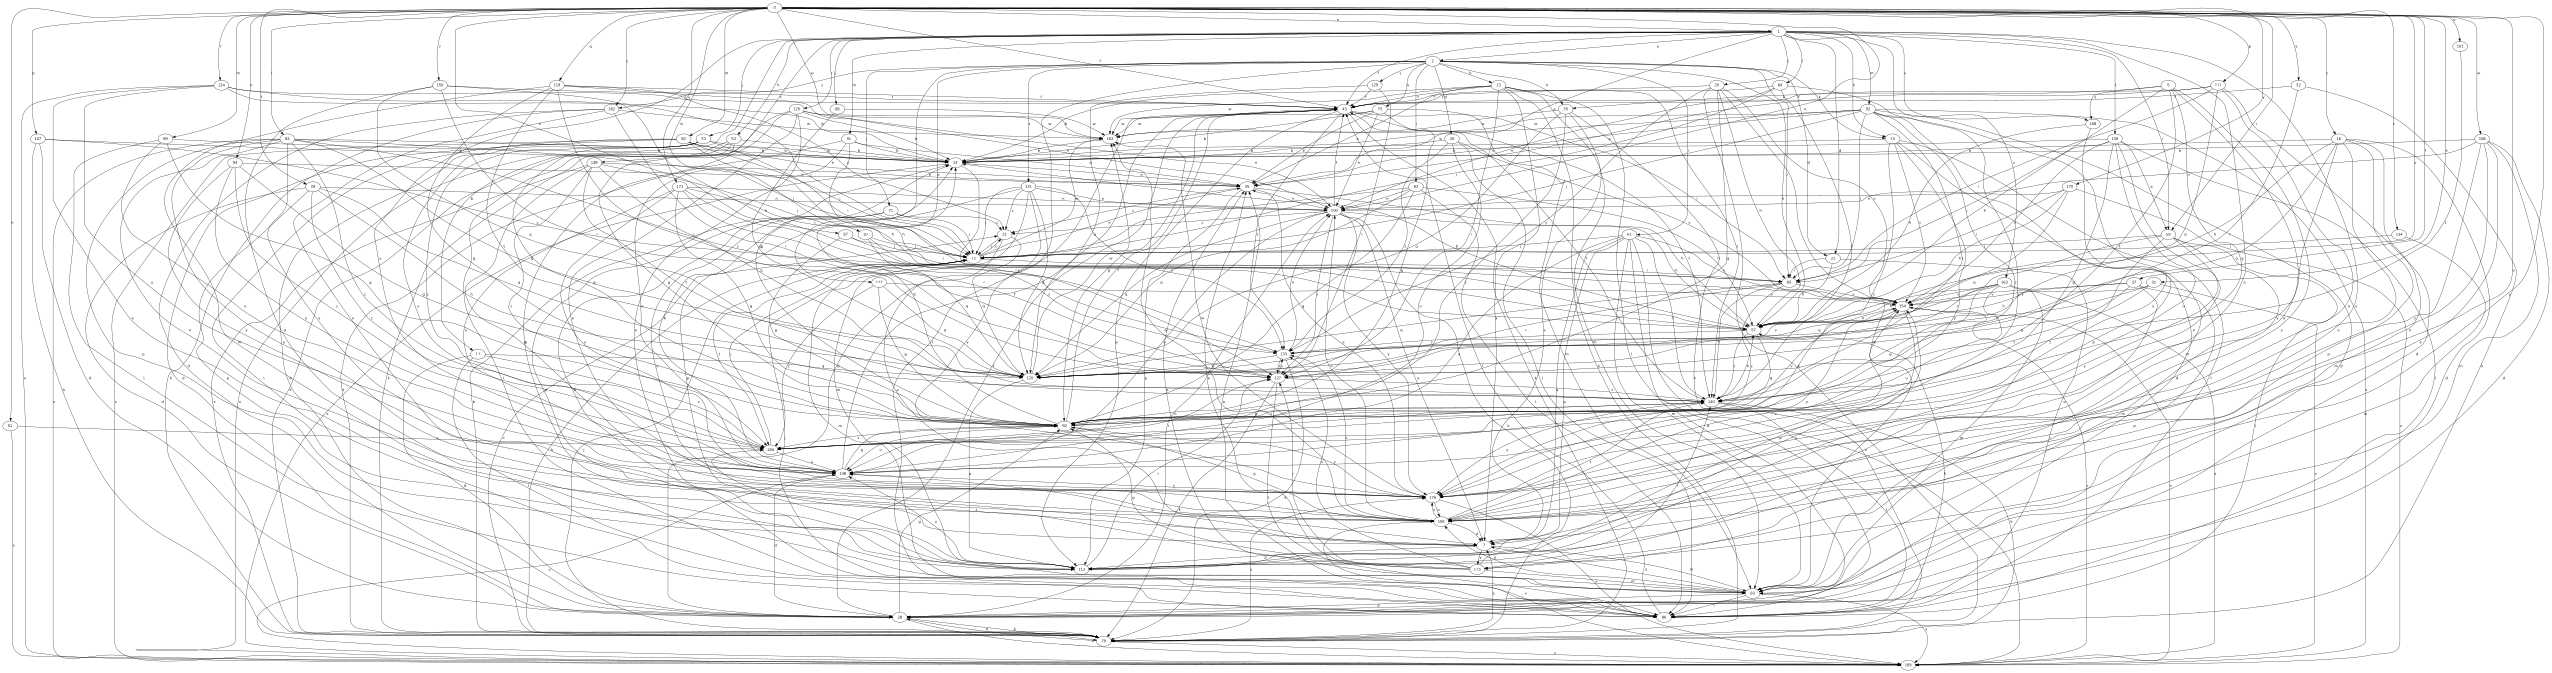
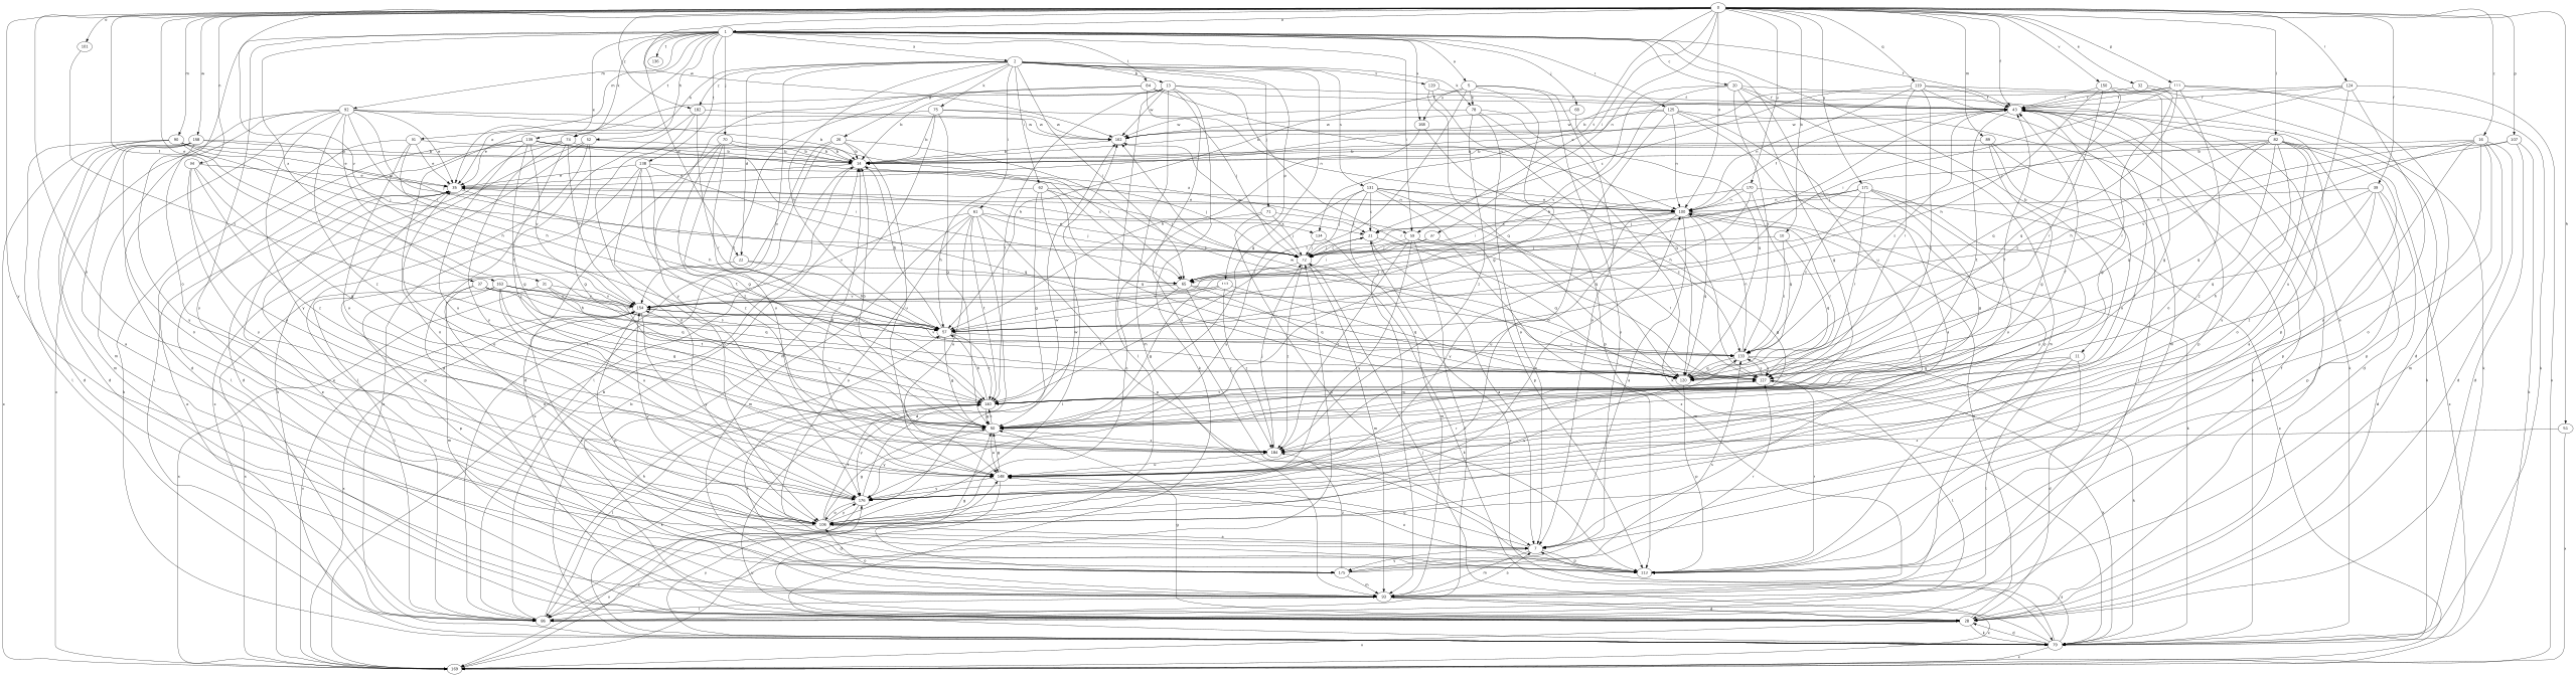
  strict digraph {
    fontname=Nunito
    node [fontname=Nunito]
    edge [fontname=Nunito]
    0
    1
    10
    16
    31
    32
    37
    39
    43
    51
    59
    82
    89
    90
    94
    97
    100
    101
    106
    107
    111
    119
    124
    134
    150
    154
    158
    162
    170
    171
    175
    182
    2
    5
    11
    20
    22
    35
    52
    68
    70
    74
    84
    91
    92
    125
+   136
    138
    139
    148
    163
    168
    72
    120
    133
    57
    93
    113
    28
    14
    176
    140
    169
    79
    127
    184
    50
    65
    86
    7
    21
    13
    26
    61
    62
    71
    75
    78
    112
    129
    131
    0 -> 1 [label=a]
    0 -> 10 [label=b]
    0 -> 16 [label=c]
    0 -> 31 [label=e]
    0 -> 32 [label=e]
    0 -> 37 [label=f]
    0 -> 39 [label=f]
    0 -> 43 [label=f]
    0 -> 51 [label=h]
    0 -> 59 [label=i]
    0 -> 82 [label=l]
    0 -> 89 [label=m]
    0 -> 90 [label=m]
    0 -> 94 [label=n]
    0 -> 97 [label=n]
    0 -> 100 [label=n]
    0 -> 101 [label=o]
    0 -> 106 [label=o]
    0 -> 107 [label=p]
    0 -> 111 [label=p]
    0 -> 119 [label=q]
    0 -> 124 [label=r]
    0 -> 134 [label=t]
    0 -> 150 [label=v]
    0 -> 154 [label=v]
    0 -> 158 [label=w]
    0 -> 162 [label=w]
    0 -> 170 [label=y]
    0 -> 171 [label=y]
    0 -> 175 [label=y]
    0 -> 182 [label=z]
    1 -> 43 [label=f]
    1 -> 59 [label=i]
    1 -> 106 [label=o]
    1 -> 175 [label=y]
    1 -> 2 [label=a]
+   1 -> 5 [label=a]
    1 -> 11 [label=b]
    1 -> 20 [label=c]
    1 -> 22 [label=d]
    1 -> 35 [label=e]
    1 -> 52 [label=h]
    1 -> 68 [label=j]
    1 -> 70 [label=j]
    1 -> 74 [label=k]
    1 -> 84 [label=l]
    1 -> 91 [label=m]
    1 -> 92 [label=m]
    1 -> 125 [label=r]
+   1 -> 136 [label=t]
    1 -> 138 [label=t]
    1 -> 139 [label=t]
    1 -> 148 [label=u]
    1 -> 163 [label=x]
    1 -> 168 [label=x]
    10 -> 72 [label=j]
    10 -> 120 [label=q]
    10 -> 133 [label=s]
    16 -> 106 [label=o]
    16 -> 120 [label=q]
    16 -> 57 [label=h]
    16 -> 93 [label=m]
    16 -> 113 [label=p]
    16 -> 28 [label=d]
    16 -> 14 [label=b]
    16 -> 176 [label=y]
    31 -> 154 [label=v]
    31 -> 133 [label=s]
    31 -> 140 [label=t]
    31 -> 169 [label=x]
    32 -> 43 [label=f]
    32 -> 79 [label=k]
    32 -> 127 [label=r]
    37 -> 106 [label=o]
    37 -> 154 [label=v]
    37 -> 120 [label=q]
    37 -> 57 [label=h]
    37 -> 113 [label=p]
    39 -> 100 [label=n]
    39 -> 120 [label=q]
    39 -> 113 [label=p]
    39 -> 28 [label=d]
    39 -> 140 [label=h]
    39 -> 184 [label=z]
    43 -> 162 [label=w]
    43 -> 133 [label=s]
    43 -> 113 [label=p]
    43 -> 28 [label=d]
    43 -> 140 [label=t]
    43 -> 79 [label=k]
    43 -> 50 [label=g]
    43 -> 65 [label=i]
    51 -> 169 [label=x]
    51 -> 184 [label=z]
    59 -> 72 [label=j]
    59 -> 93 [label=m]
    59 -> 176 [label=y]
    59 -> 127 [label=r]
    59 -> 184 [label=z]
    59 -> 86 [label=l]
    82 -> 106 [label=o]
    82 -> 72 [label=j]
    82 -> 120 [label=q]
    82 -> 133 [label=s]
    82 -> 113 [label=p]
    82 -> 14 [label=b]
    82 -> 176 [label=y]
    82 -> 169 [label=x]
    82 -> 184 [label=z]
    82 -> 7 [label=a]
    89 -> 148 [label=u]
    89 -> 14 [label=b]
    89 -> 50 [label=g]
    89 -> 86 [label=l]
    90 -> 35 [label=e]
    90 -> 72 [label=j]
    90 -> 57 [label=h]
    90 -> 28 [label=d]
    90 -> 14 [label=b]
    90 -> 169 [label=x]
    90 -> 86 [label=l]
    94 -> 35 [label=e]
    94 -> 148 [label=u]
    94 -> 176 [label=y]
    94 -> 184 [label=z]
    94 -> 50 [label=g]
    97 -> 72 [label=j]
    97 -> 50 [label=g]
    97 -> 65 [label=i]
    100 -> 43 [label=f]
    100 -> 148 [label=u]
    100 -> 120 [label=q]
    100 -> 57 [label=h]
    100 -> 176 [label=y]
    100 -> 79 [label=k]
    100 -> 127 [label=r]
    100 -> 7 [label=a]
    100 -> 21 [label=c]
    101 -> 140 [label=t]
    106 -> 100 [label=n]
    106 -> 154 [label=v]
    106 -> 162 [label=w]
    106 -> 133 [label=s]
    106 -> 176 [label=y]
    106 -> 140 [label=t]
    106 -> 169 [label=x]
    106 -> 50 [label=g]
    106 -> 7 [label=a]
    107 -> 154 [label=v]
    107 -> 28 [label=d]
    107 -> 14 [label=b]
    107 -> 79 [label=k]
    111 -> 43 [label=f]
    111 -> 106 [label=o]
    111 -> 35 [label=e]
    111 -> 120 [label=q]
    111 -> 28 [label=d]
    111 -> 65 [label=i]
    119 -> 43 [label=f]
    119 -> 100 [label=n]
    119 -> 93 [label=m]
    119 -> 140 [label=t]
    119 -> 127 [label=r]
    119 -> 50 [label=g]
    119 -> 21 [label=c]
    124 -> 43 [label=f]
    124 -> 148 [label=u]
    124 -> 72 [label=j]
    124 -> 14 [label=b]
    124 -> 169 [label=x]
    124 -> 7 [label=a]
    134 -> 72 [label=j]
    134 -> 93 [label=m]
    150 -> 43 [label=f]
    150 -> 120 [label=q]
    150 -> 57 [label=h]
    150 -> 113 [label=p]
    150 -> 127 [label=r]
    154 -> 57 [label=h]
    154 -> 113 [label=p]
    154 -> 176 [label=y]
    154 -> 169 [label=x]
    158 -> 100 [label=n]
    158 -> 106 [label=o]
    158 -> 93 [label=m]
    158 -> 28 [label=d]
    158 -> 14 [label=b]
    158 -> 176 [label=y]
    158 -> 7 [label=a]
    162 -> 14 [label=b]
    170 -> 100 [label=n]
    170 -> 120 [label=q]
    170 -> 57 [label=h]
    170 -> 169 [label=x]
    170 -> 65 [label=i]
    171 -> 100 [label=n]
    171 -> 148 [label=u]
    171 -> 72 [label=j]
    171 -> 133 [label=s]
    171 -> 176 [label=y]
    171 -> 127 [label=r]
    171 -> 50 [label=g]
    175 -> 35 [label=e]
    175 -> 133 [label=s]
    175 -> 93 [label=m]
    175 -> 140 [label=t]
    175 -> 127 [label=r]
    175 -> 184 [label=z]
    175 -> 50 [label=g]
    182 -> 106 [label=o]
    182 -> 162 [label=w]
    182 -> 28 [label=d]
-   182 -> 79 [label=k]
+   111 -> 79 [label=k]
    182 -> 127 [label=r]
    2 -> 182 [label=z]
    2 -> 22 [label=d]
    2 -> 74 [label=k]
    2 -> 57 [label=h]
    2 -> 50 [label=g]
    2 -> 65 [label=i]
    2 -> 86 [label=l]
    2 -> 13 [label=b]
    2 -> 26 [label=d]
    2 -> 61 [label=i]
    2 -> 62 [label=i]
    2 -> 71 [label=j]
    2 -> 75 [label=k]
    2 -> 78 [label=k]
    2 -> 112 [label=p]
    2 -> 129 [label=s]
    2 -> 131 [label=s]
    5 -> 175 [label=y]
    5 -> 168 [label=x]
    5 -> 57 [label=h]
    5 -> 140 [label=t]
    5 -> 50 [label=g]
    5 -> 7 [label=a]
    5 -> 78 [label=k]
    11 -> 120 [label=q]
    11 -> 28 [label=d]
    11 -> 184 [label=z]
    11 -> 86 [label=l]
    20 -> 43 [label=f]
    20 -> 154 [label=v]
    20 -> 133 [label=s]
    20 -> 57 [label=h]
    20 -> 93 [label=m]
    20 -> 79 [label=k]
    20 -> 50 [label=g]
    22 -> 57 [label=h]
    22 -> 65 [label=i]
    22 -> 86 [label=l]
    35 -> 100 [label=n]
    35 -> 57 [label=h]
    35 -> 113 [label=p]
    35 -> 21 [label=c]
    52 -> 14 [label=b]
    52 -> 169 [label=x]
    52 -> 79 [label=k]
    52 -> 50 [label=g]
    52 -> 86 [label=l]
    68 -> 162 [label=w]
    68 -> 120 [label=q]
    70 -> 148 [label=u]
    70 -> 28 [label=d]
    70 -> 14 [label=b]
    70 -> 184 [label=z]
    70 -> 50 [label=g]
    70 -> 65 [label=i]
    74 -> 154 [label=v]
    74 -> 28 [label=d]
    74 -> 14 [label=b]
    74 -> 176 [label=y]
    74 -> 184 [label=z]
    74 -> 86 [label=l]
    84 -> 43 [label=f]
    84 -> 100 [label=n]
    84 -> 72 [label=j]
    84 -> 176 [label=y]
    84 -> 140 [label=t]
    91 -> 35 [label=e]
    91 -> 148 [label=u]
    91 -> 57 [label=h]
    91 -> 14 [label=b]
    91 -> 79 [label=k]
    92 -> 162 [label=w]
    92 -> 35 [label=e]
    92 -> 72 [label=j]
    92 -> 93 [label=m]
    92 -> 28 [label=d]
    92 -> 14 [label=b]
    92 -> 176 [label=y]
    92 -> 140 [label=t]
    92 -> 169 [label=x]
    92 -> 184 [label=z]
    92 -> 65 [label=i]
    125 -> 100 [label=n]
    125 -> 106 [label=o]
    125 -> 162 [label=w]
    125 -> 113 [label=p]
    125 -> 14 [label=b]
    125 -> 79 [label=k]
    125 -> 7 [label=a]
    138 -> 106 [label=o]
    138 -> 35 [label=e]
    138 -> 72 [label=j]
    138 -> 120 [label=q]
    138 -> 140 [label=t]
    138 -> 79 [label=x]
    138 -> 184 [label=z]
    139 -> 59 [label=a]
    139 -> 106 [label=o]
    139 -> 154 [label=v]
    139 -> 148 [label=u]
    139 -> 14 [label=b]
    139 -> 50 [label=g]
    139 -> 65 [label=i]
    139 -> 86 [label=l]
    148 -> 43 [label=f]
    148 -> 28 [label=d]
    148 -> 14 [label=b]
    148 -> 176 [label=y]
    148 -> 127 [label=r]
    148 -> 50 [label=g]
    163 -> 154 [label=v]
    163 -> 148 [label=u]
    163 -> 120 [label=q]
    163 -> 57 [label=h]
    163 -> 93 [label=m]
    163 -> 169 [label=x]
    163 -> 50 [label=g]
    168 -> 57 [label=h]
    168 -> 113 [label=p]
    72 -> 162 [label=w]
    72 -> 35 [label=e]
    72 -> 93 [label=m]
    72 -> 79 [label=k]
    72 -> 184 [label=z]
    72 -> 65 [label=i]
    72 -> 21 [label=c]
    120 -> 162 [label=w]
    120 -> 113 [label=p]
    133 -> 100 [label=n]
    133 -> 154 [label=v]
    133 -> 120 [label=q]
    133 -> 79 [label=k]
    133 -> 127 [label=r]
    57 -> 133 [label=s]
    57 -> 14 [label=b]
    57 -> 140 [label=t]
    57 -> 50 [label=g]
    93 -> 106 [label=o]
    93 -> 35 [label=e]
    93 -> 28 [label=d]
    93 -> 169 [label=x]
    93 -> 86 [label=l]
    93 -> 7 [label=a]
    113 -> 154 [label=v]
    113 -> 148 [label=u]
    113 -> 127 [label=r]
    28 -> 43 [label=f]
    28 -> 100 [label=n]
    28 -> 169 [label=x]
    28 -> 79 [label=k]
    28 -> 50 [label=g]
    14 -> 35 [label=e]
    14 -> 169 [label=x]
    14 -> 127 [label=r]
    176 -> 106 [label=o]
    176 -> 162 [label=w]
    176 -> 35 [label=e]
    176 -> 169 [label=x]
    140 -> 43 [label=f]
    140 -> 57 [label=h]
    140 -> 176 [label=y]
    140 -> 79 [label=k]
    140 -> 50 [label=g]
    140 -> 86 [label=l]
    169 -> 154 [label=v]
    169 -> 148 [label=u]
    79 -> 72 [label=j]
    79 -> 28 [label=d]
    79 -> 14 [label=b]
    79 -> 176 [label=y]
    79 -> 169 [label=x]
    79 -> 7 [label=a]
    79 -> 21 [label=c]
    127 -> 133 [label=s]
    127 -> 140 [label=t]
    127 -> 79 [label=k]
    127 -> 86 [label=l]
    184 -> 148 [label=u]
    184 -> 72 [label=j]
    50 -> 43 [label=f]
    50 -> 154 [label=v]
    50 -> 148 [label=u]
    50 -> 14 [label=b]
    50 -> 176 [label=y]
    50 -> 140 [label=t]
    50 -> 184 [label=z]
    65 -> 154 [label=v]
    65 -> 120 [label=q]
    65 -> 140 [label=t]
    65 -> 127 [label=r]
    65 -> 184 [label=z]
    86 -> 43 [label=f]
    86 -> 35 [label=e]
    86 -> 72 [label=j]
    86 -> 57 [label=h]
    86 -> 14 [label=b]
    7 -> 175 [label=y]
    7 -> 148 [label=u]
    7 -> 93 [label=m]
    7 -> 113 [label=p]
    21 -> 72 [label=j]
    21 -> 120 [label=q]
    21 -> 7 [label=a]
    13 -> 43 [label=f]
    13 -> 162 [label=w]
    13 -> 35 [label=e]
    13 -> 93 [label=m]
    13 -> 14 [label=b]
    13 -> 140 [label=t]
    13 -> 79 [label=k]
    13 -> 127 [label=r]
    13 -> 86 [label=l]
    13 -> 7 [label=a]
    26 -> 154 [label=v]
    26 -> 148 [label=u]
    26 -> 133 [label=s]
    26 -> 14 [label=b]
    26 -> 86 [label=l]
    61 -> 154 [label=v]
    61 -> 148 [label=u]
    61 -> 72 [label=j]
    61 -> 93 [label=m]
    61 -> 113 [label=p]
    61 -> 28 [label=d]
    61 -> 140 [label=t]
-   61 -> 169 [label=x]
+   61 -> 134 [label=x]
    61 -> 7 [label=a]
    62 -> 100 [label=n]
    62 -> 72 [label=j]
    62 -> 120 [label=q]
    62 -> 57 [label=h]
    62 -> 50 [label=g]
    62 -> 86 [label=l]
    71 -> 106 [label=o]
    71 -> 72 [label=j]
    71 -> 113 [label=p]
    71 -> 21 [label=c]
    75 -> 100 [label=n]
    75 -> 162 [label=w]
    75 -> 35 [label=e]
    75 -> 93 [label=m]
    75 -> 14 [label=b]
    75 -> 50 [label=g]
    78 -> 162 [label=w]
    78 -> 120 [label=q]
    78 -> 79 [label=k]
    78 -> 184 [label=z]
    78 -> 7 [label=a]
    112 -> 154 [label=v]
    112 -> 120 [label=q]
    112 -> 184 [label=z]
    112 -> 50 [label=g]
    129 -> 43 [label=f]
    129 -> 120 [label=q]
    129 -> 127 [label=r]
    131 -> 100 [label=n]
    131 -> 72 [label=j]
    131 -> 120 [label=q]
    131 -> 133 [label=s]
    131 -> 93 [label=m]
    131 -> 113 [label=p]
    131 -> 176 [label=y]
    131 -> 21 [label=c]
  }
